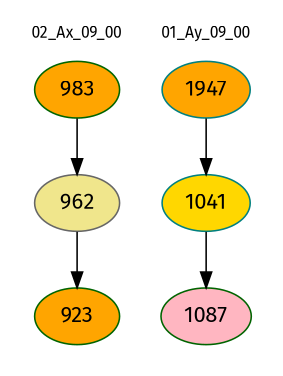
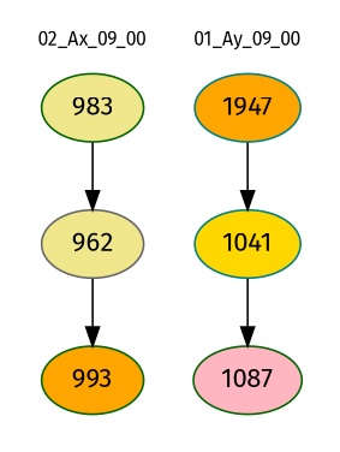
  digraph {
    fontname="Fira Sans"
    node [color=darkgreen fillcolor=khaki fontname="Fira Sans" style=filled]
    edge [color=black fontname="Fira Sans"]
-   n1 [fillcolor=orange label=983]
+   n1 [label=983]
    n2 [color=gray40 label=962]
-   n3 [fillcolor=orange label=923]
+   n3 [fillcolor=orange label=993]
    n4 [color=teal fillcolor=orange label=1947]
    n5 [color=teal fillcolor=gold label=1041]
    n6 [fillcolor=lightpink label=1087]
    subgraph cluster_1 {
      color=white
      fontsize=10
      label="02_Ax_09_00"
      n1
      n2
      n3
    }
    subgraph cluster_2 {
      color=white
      fontsize=10
      label="01_Ay_09_00"
      n4
      n5
      n6
    }
    n1 -> n2
    n2 -> n3
    n4 -> n5
    n5 -> n6
  }
